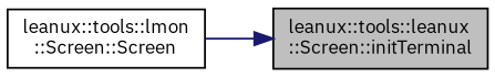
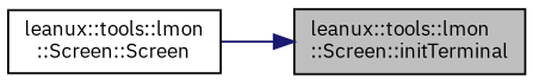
  digraph {
    rankdir=RL
    fontname="IBM Plex Sans"
    node [color=black fontname="IBM Plex Sans" fontsize=10 shape=record]
-   n1 [fillcolor=grey75 fontcolor=black height=0.2 label="leanux::tools::leanux\l::Screen::initTerminal" style=filled width=0.4]
+   n1 [fillcolor=grey75 fontcolor=black height=0.2 label="leanux::tools::lmon\l::Screen::initTerminal" style=filled width=0.4]
    n2 [height=0.2 label="leanux::tools::lmon\l::Screen::Screen" width=0.4]
    n1 -> n2 [color=midnightblue dir=back fontname="IBM Plex Sans" fontsize=10 labelfontname=Helvetica labelfontsize=10 style=solid]
  }
